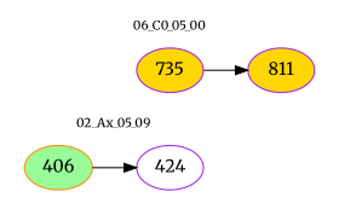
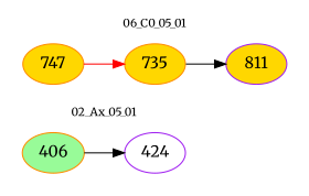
  digraph {
    fontname=Merriweather
    rankdir=LR
    node [color=darkorange fillcolor=gold fontname=Merriweather style=filled]
    edge [color=black fontname=Merriweather]
    n1 [fillcolor=palegreen label=406]
    n2 [color=purple fillcolor=white label=424]
-   n4 [color=purple label=735]
+   n3 [label=747]
+   n4 [label=735]
    n5 [color=purple label=811]
    subgraph cluster_1 {
      color=white
      fontsize=10
-     label="02_Ax_05_09"
+     label="02_Ax_05_01"
      n1
      n2
    }
    subgraph cluster_2 {
      color=white
      fontsize=10
-     label="06_C0_05_00"
+     label="06_C0_05_01"
+     n3
      n4
      n5
    }
    n1 -> n2
+   n3 -> n4 [color=red]
    n4 -> n5
  }
